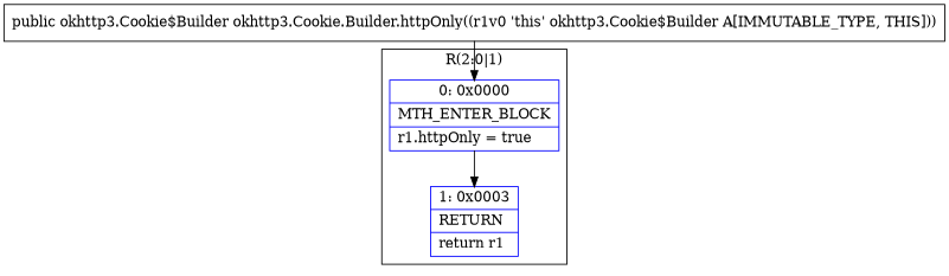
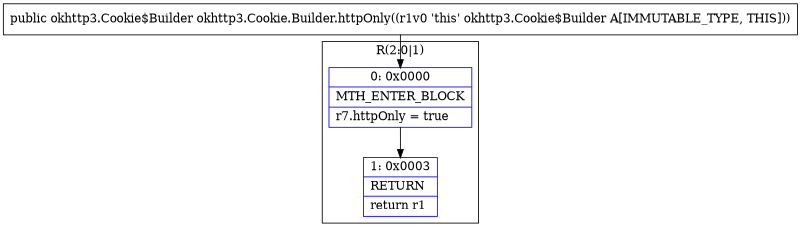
  digraph {
    node [color=blue shape=record]
-   n1 [label="{0\:\ 0x0000|MTH_ENTER_BLOCK\l|r1.httpOnly = true\l}"]
+   n1 [label="{0\:\ 0x0000|MTH_ENTER_BLOCK\l|r7.httpOnly = true\l}"]
    n2 [label="{1\:\ 0x0003|RETURN\l|return r1\l}"]
    n3 [label="{public okhttp3.Cookie$Builder okhttp3.Cookie.Builder.httpOnly((r1v0 'this' okhttp3.Cookie$Builder A[IMMUTABLE_TYPE, THIS])) }" color=""]
    subgraph cluster_1 {
      label="R(2:0|1)"
      n1
      n2
    }
    n1 -> n2
    n3 -> n1
  }
